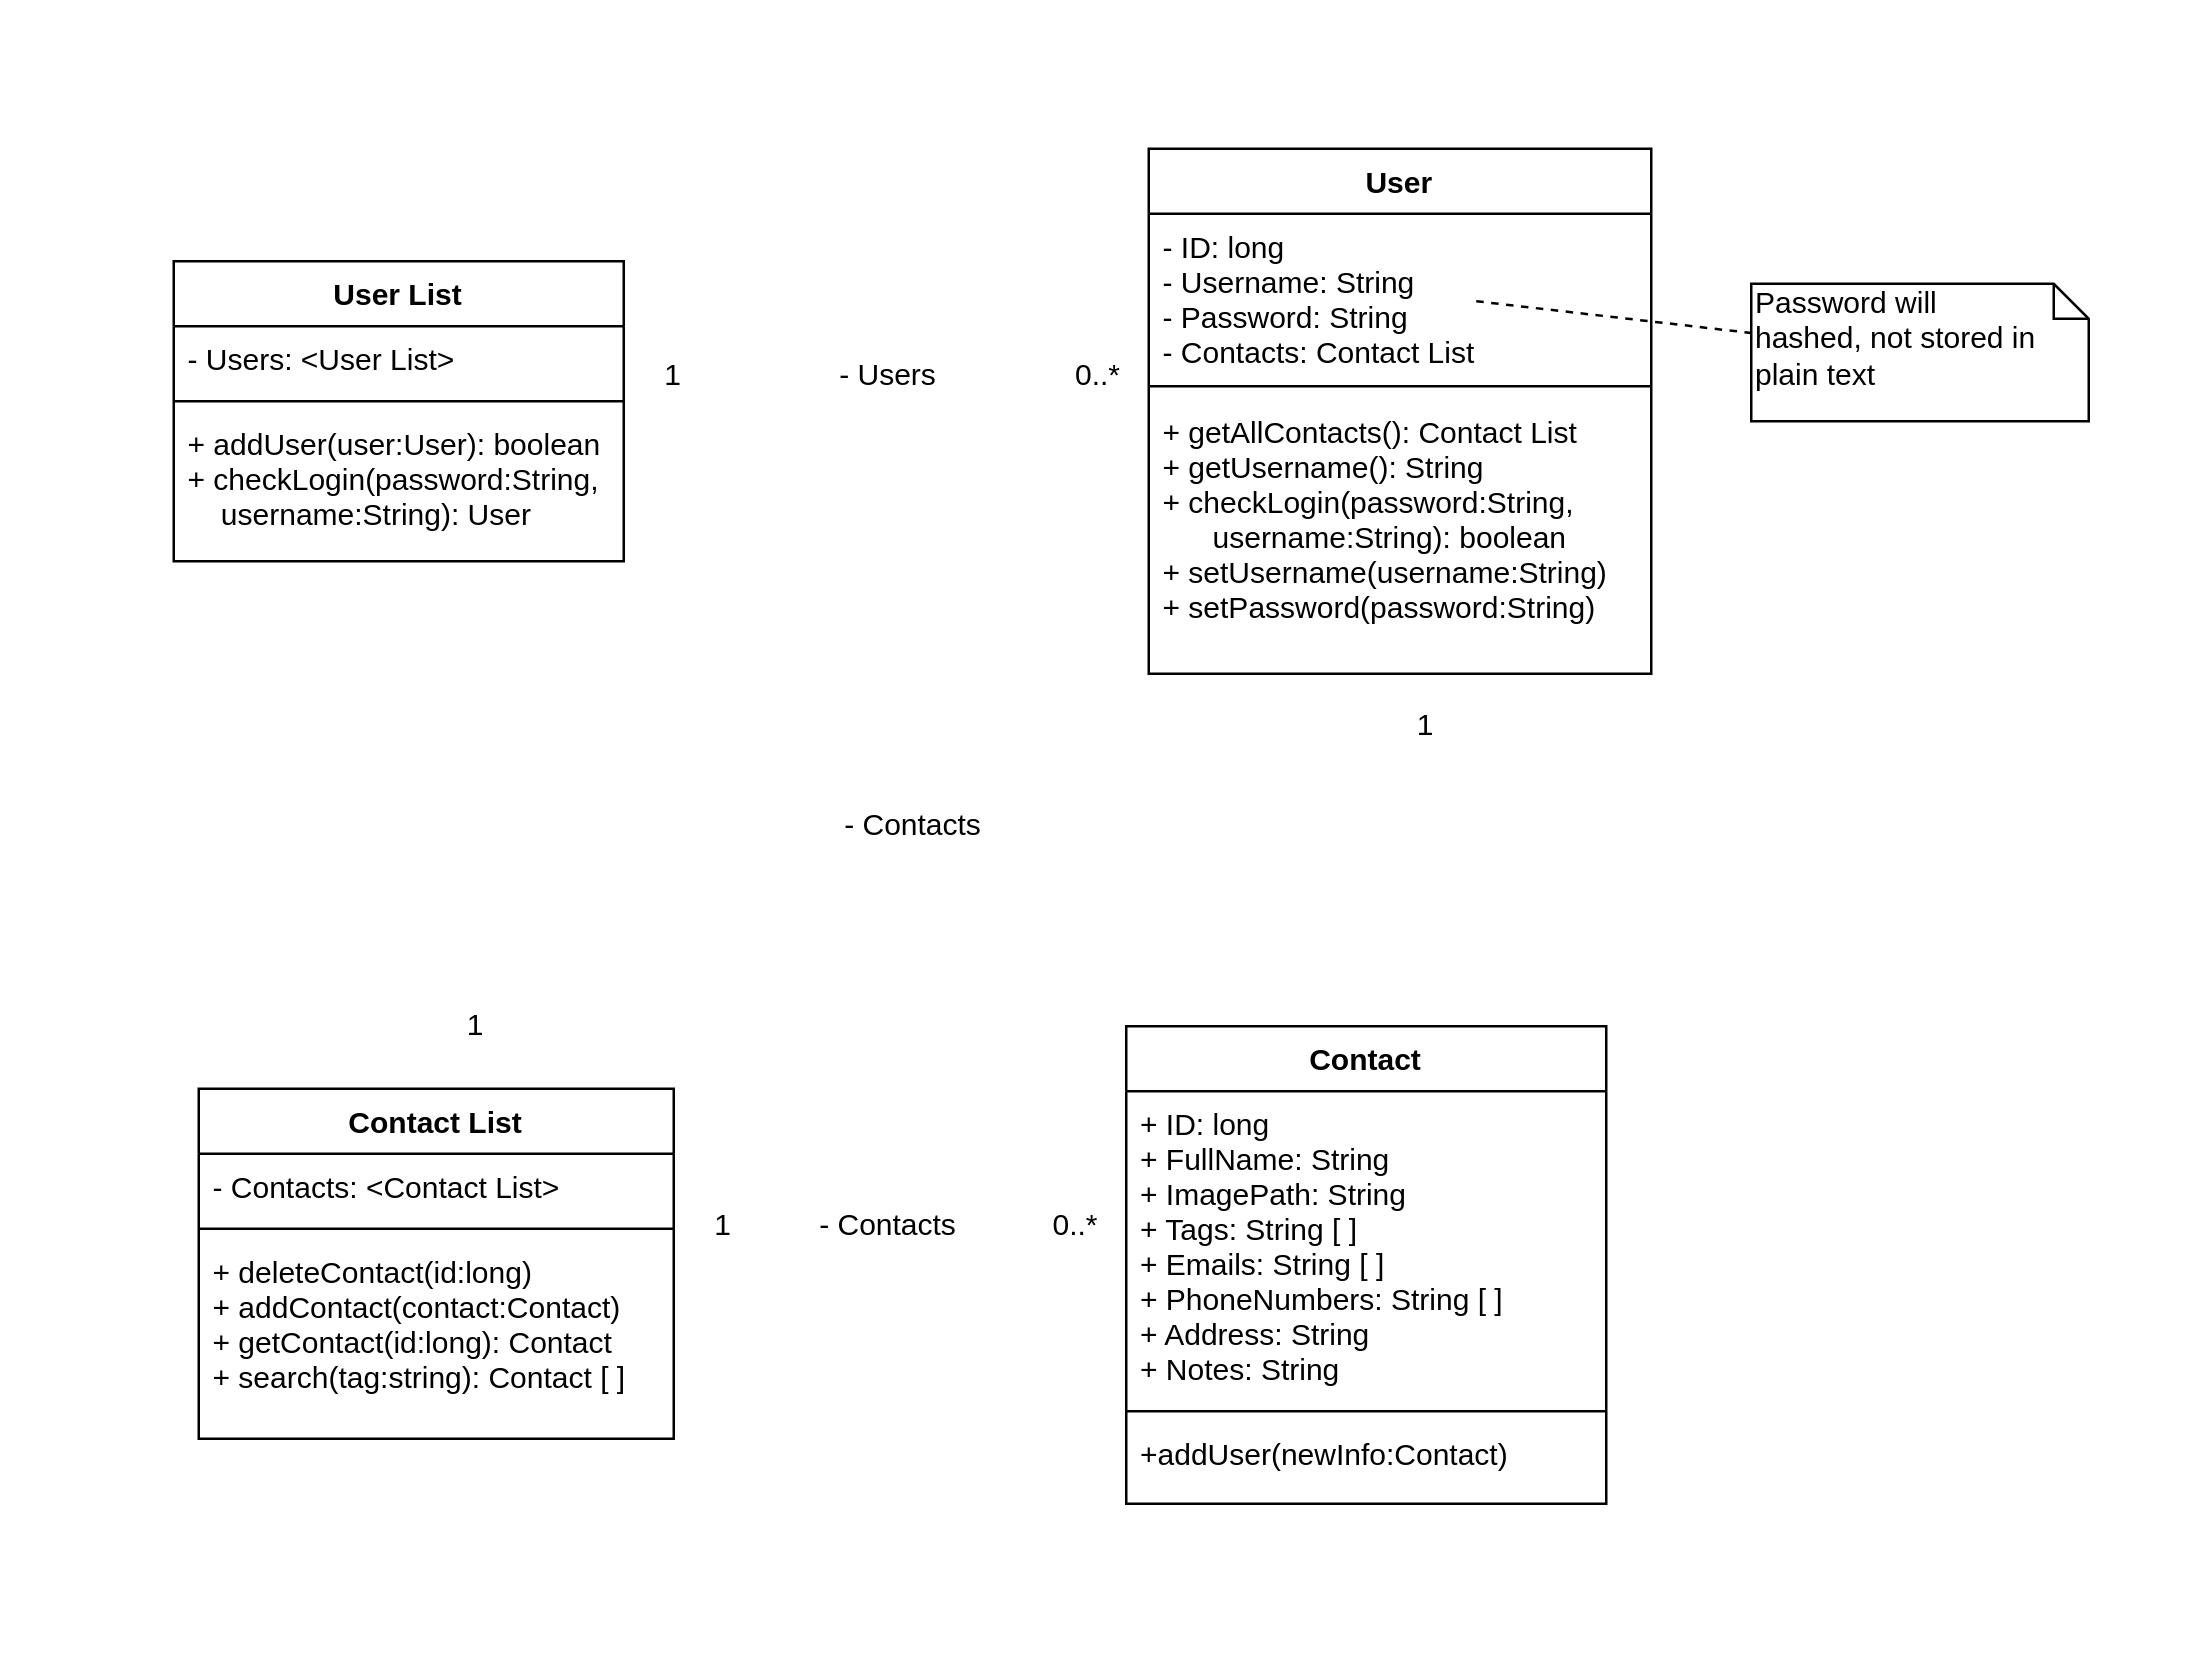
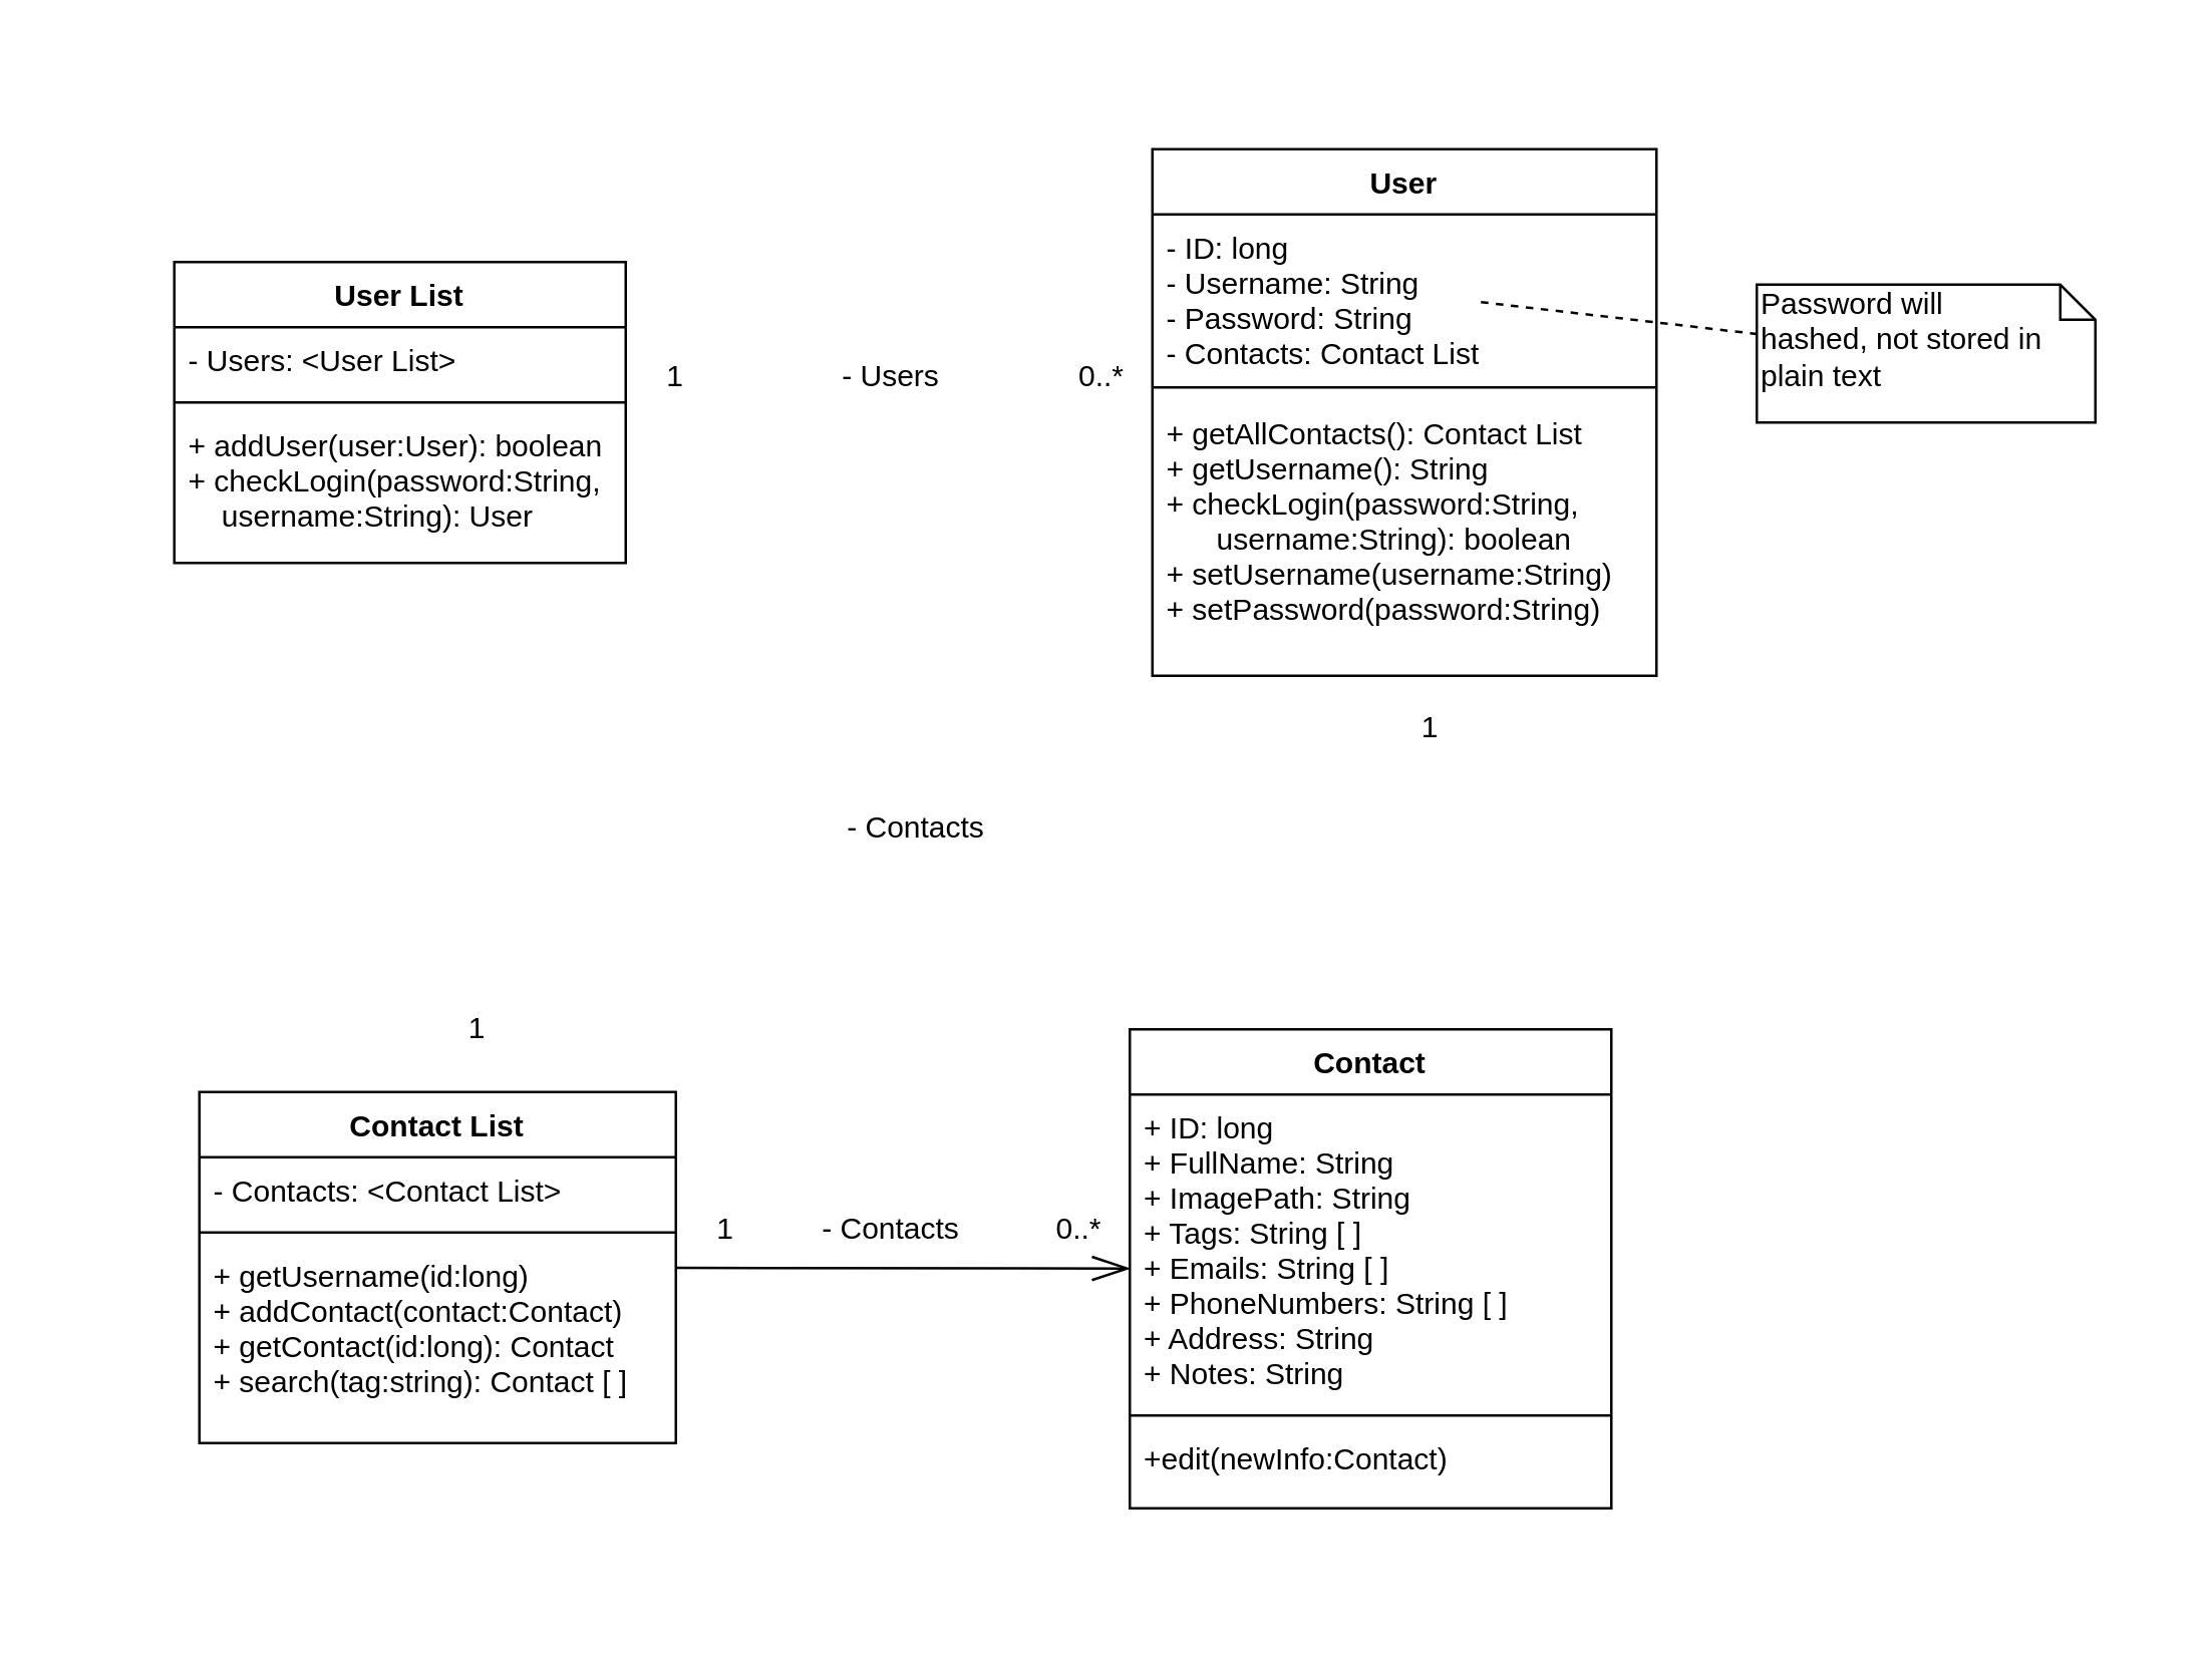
  <mxCell id="0" />
  <mxCell id="1" parent="0" />
+ <mxCell id="2" value="" style="endArrow=openThin;html=1;endFill=0;endSize=13;" parent="1" source="23" target="27" edge="1"><mxGeometry width="50" height="50" relative="1" as="geometry"><mxPoint x="259" y="174" as="sourcePoint" /><mxPoint x="469" y="174" as="targetPoint" /></mxGeometry></mxCell>
  <mxCell id="3" value="- Users" style="text;html=1;strokeColor=none;fillColor=none;align=center;verticalAlign=middle;whiteSpace=wrap;rounded=0;" parent="1" vertex="1"><mxGeometry x="330" y="140" width="50" height="20" as="geometry" /></mxCell>
  <mxCell id="4" value="- Contacts" style="text;html=1;strokeColor=none;fillColor=none;align=center;verticalAlign=middle;whiteSpace=wrap;rounded=0;" parent="1" vertex="1"><mxGeometry x="330" y="320" width="70" height="20" as="geometry" /></mxCell>
  <mxCell id="5" value="- Contacts" style="text;html=1;strokeColor=none;fillColor=none;align=center;verticalAlign=middle;whiteSpace=wrap;rounded=0;" parent="1" vertex="1"><mxGeometry x="320" y="480" width="70" height="20" as="geometry" /></mxCell>
  <mxCell id="6" value="1" style="text;html=1;strokeColor=none;fillColor=none;align=center;verticalAlign=middle;whiteSpace=wrap;rounded=0;" parent="1" vertex="1"><mxGeometry x="550" y="280" width="40" height="20" as="geometry" /></mxCell>
  <mxCell id="7" value="1" style="text;html=1;strokeColor=none;fillColor=none;align=center;verticalAlign=middle;whiteSpace=wrap;rounded=0;" parent="1" vertex="1"><mxGeometry x="170" y="400" width="40" height="20" as="geometry" /></mxCell>
  <mxCell id="8" value="1" style="text;html=1;strokeColor=none;fillColor=none;align=center;verticalAlign=middle;whiteSpace=wrap;rounded=0;" parent="1" vertex="1"><mxGeometry x="249" y="140" width="40" height="20" as="geometry" /></mxCell>
  <mxCell id="9" value="1" style="text;html=1;strokeColor=none;fillColor=none;align=center;verticalAlign=middle;whiteSpace=wrap;rounded=0;" parent="1" vertex="1"><mxGeometry x="269" y="480" width="40" height="20" as="geometry" /></mxCell>
  <mxCell id="10" value="0..*" style="text;html=1;strokeColor=none;fillColor=none;align=center;verticalAlign=middle;whiteSpace=wrap;rounded=0;" parent="1" vertex="1"><mxGeometry x="419" y="140" width="40" height="20" as="geometry" /></mxCell>
  <mxCell id="11" value="0..*" style="text;html=1;strokeColor=none;fillColor=none;align=center;verticalAlign=middle;whiteSpace=wrap;rounded=0;rotation=0;" parent="1" vertex="1"><mxGeometry x="410" y="480" width="40" height="20" as="geometry" /></mxCell>
  <mxCell id="12" value="Password will&amp;nbsp;&lt;br&gt;hashed, not stored in plain text" style="shape=note;whiteSpace=wrap;html=1;size=14;verticalAlign=top;align=left;spacingTop=-6;" parent="1" vertex="1"><mxGeometry x="700" y="113" width="135" height="55" as="geometry" /></mxCell>
  <mxCell id="13" value="" style="endArrow=none;dashed=1;html=1;" parent="1" target="12" edge="1"><mxGeometry width="50" height="50" relative="1" as="geometry"><mxPoint x="590" y="120" as="sourcePoint" /><mxPoint x="510" y="330" as="targetPoint" /></mxGeometry></mxCell>
  <mxCell id="14" value="" style="rounded=0;whiteSpace=wrap;html=1;fillColor=none;strokeColor=none;" parent="1" vertex="1"><mxGeometry x="20" y="20" width="840" height="620" as="geometry" /></mxCell>
  <mxCell id="15" value="User" style="swimlane;fontStyle=1;align=center;verticalAlign=top;childLayout=stackLayout;horizontal=1;startSize=26;horizontalStack=0;resizeParent=1;resizeLast=0;collapsible=1;marginBottom=0;rounded=0;shadow=0;strokeWidth=1;fillColor=#ffffff;" parent="1" vertex="1"><mxGeometry x="459" y="59" width="201" height="210" as="geometry"><mxRectangle x="230" y="140" width="160" height="26" as="alternateBounds" /></mxGeometry></mxCell>
  <mxCell id="16" value="- ID: long&#10;- Username: String&#10;- Password: String&#10;- Contacts: Contact List&#10;" style="text;align=left;verticalAlign=top;spacingLeft=4;spacingRight=4;overflow=hidden;rotatable=0;points=[[0,0.5],[1,0.5]];portConstraint=eastwest;fillColor=none;" parent="15" vertex="1"><mxGeometry y="26" width="201" height="64" as="geometry" /></mxCell>
  <mxCell id="17" value="" style="line;html=1;strokeWidth=1;align=left;verticalAlign=middle;spacingTop=-1;spacingLeft=3;spacingRight=3;rotatable=0;labelPosition=right;points=[];portConstraint=eastwest;" parent="15" vertex="1"><mxGeometry y="90" width="201" height="10" as="geometry" /></mxCell>
  <mxCell id="18" value="+ getAllContacts(): Contact List&#10;+ getUsername(): String&#10;+ checkLogin(password:String, &#10;      username:String): boolean&#10;+ setUsername(username:String)&#10;+ setPassword(password:String)" style="text;align=left;verticalAlign=top;spacingLeft=4;spacingRight=4;overflow=hidden;rotatable=0;points=[[0,0.5],[1,0.5]];portConstraint=eastwest;" parent="15" vertex="1"><mxGeometry y="100" width="201" height="110" as="geometry" /></mxCell>
  <mxCell id="19" value="User List" style="swimlane;fontStyle=1;align=center;verticalAlign=top;childLayout=stackLayout;horizontal=1;startSize=26;horizontalStack=0;resizeParent=1;resizeLast=0;collapsible=1;marginBottom=0;rounded=0;shadow=0;strokeWidth=1;" parent="1" vertex="1"><mxGeometry x="69" y="104" width="180" height="120" as="geometry"><mxRectangle x="230" y="140" width="160" height="26" as="alternateBounds" /></mxGeometry></mxCell>
  <mxCell id="20" value="- Users: &lt;User List&gt;" style="text;align=left;verticalAlign=top;spacingLeft=4;spacingRight=4;overflow=hidden;rotatable=0;points=[[0,0.5],[1,0.5]];portConstraint=eastwest;" parent="19" vertex="1"><mxGeometry y="26" width="180" height="26" as="geometry" /></mxCell>
  <mxCell id="21" value="" style="line;html=1;strokeWidth=1;align=left;verticalAlign=middle;spacingTop=-1;spacingLeft=3;spacingRight=3;rotatable=0;labelPosition=right;points=[];portConstraint=eastwest;" parent="19" vertex="1"><mxGeometry y="52" width="180" height="8" as="geometry" /></mxCell>
  <mxCell id="22" value="+ addUser(user:User): boolean &#10;+ checkLogin(password:String, &#10;    username:String): User" style="text;align=left;verticalAlign=top;spacingLeft=4;spacingRight=4;overflow=hidden;rotatable=0;points=[[0,0.5],[1,0.5]];portConstraint=eastwest;" parent="19" vertex="1"><mxGeometry y="60" width="180" height="60" as="geometry" /></mxCell>
  <mxCell id="23" value="Contact List" style="swimlane;fontStyle=1;align=center;verticalAlign=top;childLayout=stackLayout;horizontal=1;startSize=26;horizontalStack=0;resizeParent=1;resizeLast=0;collapsible=1;marginBottom=0;rounded=0;shadow=0;strokeWidth=1;" parent="1" vertex="1"><mxGeometry x="79" y="435" width="190" height="140" as="geometry"><mxRectangle x="230" y="140" width="160" height="26" as="alternateBounds" /></mxGeometry></mxCell>
  <mxCell id="24" value="- Contacts: &lt;Contact List&gt;" style="text;align=left;verticalAlign=top;spacingLeft=4;spacingRight=4;overflow=hidden;rotatable=0;points=[[0,0.5],[1,0.5]];portConstraint=eastwest;" parent="23" vertex="1"><mxGeometry y="26" width="190" height="26" as="geometry" /></mxCell>
  <mxCell id="25" value="" style="line;html=1;strokeWidth=1;align=left;verticalAlign=middle;spacingTop=-1;spacingLeft=3;spacingRight=3;rotatable=0;labelPosition=right;points=[];portConstraint=eastwest;" parent="23" vertex="1"><mxGeometry y="52" width="190" height="8" as="geometry" /></mxCell>
- <mxCell id="26" value="+ deleteContact(id:long)&#10;+ addContact(contact:Contact)&#10;+ getContact(id:long): Contact&#10;+ search(tag:string): Contact [ ]&#10;" style="text;align=left;verticalAlign=top;spacingLeft=4;spacingRight=4;overflow=hidden;rotatable=0;points=[[0,0.5],[1,0.5]];portConstraint=eastwest;" parent="23" vertex="1"><mxGeometry y="60" width="190" height="80" as="geometry" /></mxCell>
+ <mxCell id="26" value="+ getUsername(id:long)&#10;+ addContact(contact:Contact)&#10;+ getContact(id:long): Contact&#10;+ search(tag:string): Contact [ ]&#10;" style="text;align=left;verticalAlign=top;spacingLeft=4;spacingRight=4;overflow=hidden;rotatable=0;points=[[0,0.5],[1,0.5]];portConstraint=eastwest;" parent="23" vertex="1"><mxGeometry y="60" width="190" height="80" as="geometry" /></mxCell>
  <mxCell id="27" value="Contact" style="swimlane;fontStyle=1;align=center;verticalAlign=top;childLayout=stackLayout;horizontal=1;startSize=26;horizontalStack=0;resizeParent=1;resizeLast=0;collapsible=1;marginBottom=0;rounded=0;shadow=0;strokeWidth=1;" parent="1" vertex="1"><mxGeometry x="450" y="410" width="192" height="191" as="geometry"><mxRectangle x="550" y="140" width="160" height="26" as="alternateBounds" /></mxGeometry></mxCell>
  <mxCell id="28" value="+ ID: long&#10;+ FullName: String&#10;+ ImagePath: String&#10;+ Tags: String [ ]&#10;+ Emails: String [ ]&#10;+ PhoneNumbers: String [ ]&#10;+ Address: String&#10;+ Notes: String" style="text;align=left;verticalAlign=top;spacingLeft=4;spacingRight=4;overflow=hidden;rotatable=0;points=[[0,0.5],[1,0.5]];portConstraint=eastwest;" parent="27" vertex="1"><mxGeometry y="26" width="192" height="124" as="geometry" /></mxCell>
  <mxCell id="29" value="" style="line;html=1;strokeWidth=1;align=left;verticalAlign=middle;spacingTop=-1;spacingLeft=3;spacingRight=3;rotatable=0;labelPosition=right;points=[];portConstraint=eastwest;" parent="27" vertex="1"><mxGeometry y="150" width="192" height="8" as="geometry" /></mxCell>
- <mxCell id="30" value="+addUser(newInfo:Contact)" style="text;align=left;verticalAlign=top;spacingLeft=4;spacingRight=4;overflow=hidden;rotatable=0;points=[[0,0.5],[1,0.5]];portConstraint=eastwest;" parent="27" vertex="1"><mxGeometry y="158" width="192" height="26" as="geometry" /></mxCell>
+ <mxCell id="30" value="+edit(newInfo:Contact)" style="text;align=left;verticalAlign=top;spacingLeft=4;spacingRight=4;overflow=hidden;rotatable=0;points=[[0,0.5],[1,0.5]];portConstraint=eastwest;" parent="27" vertex="1"><mxGeometry y="158" width="192" height="26" as="geometry" /></mxCell>
